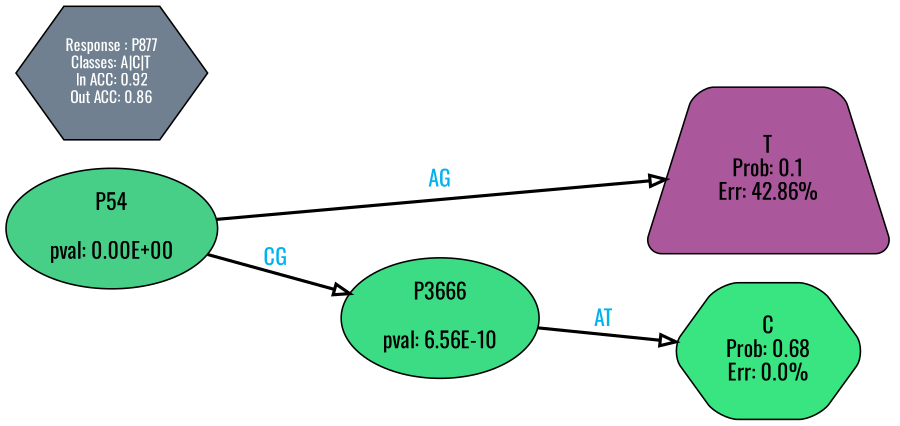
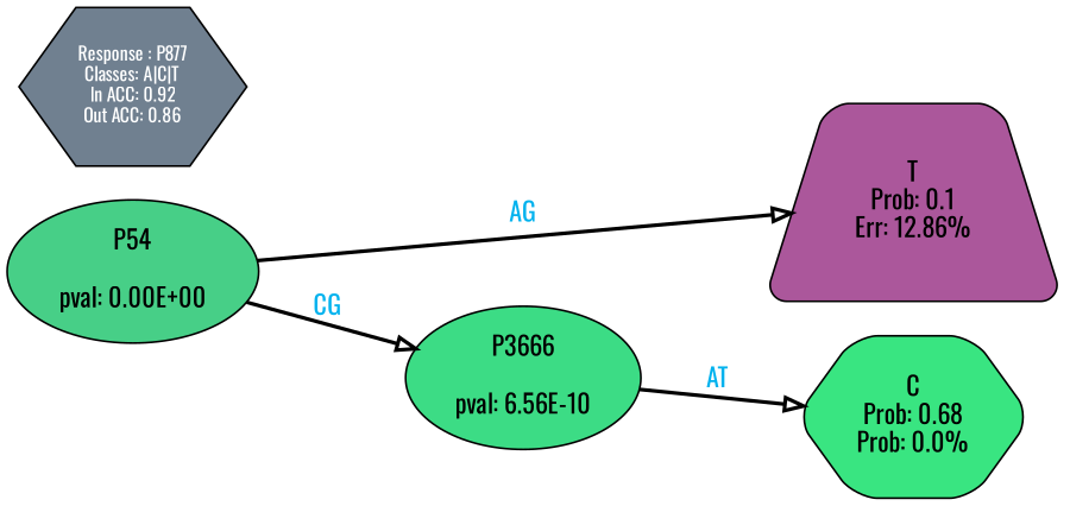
  digraph {
    fontname=Oswald
    rankdir=LR
    ranksep=equally
    splines=polylines
    node [color=black fontname=Oswald shape=hexagon style="filled, rounded"]
    edge [arrowhead=onormal fontcolor=deepskyblue2 fontname=Oswald style=bold]
-   n1 [fillcolor="#ab579b" label="T\nProb: 0.1\nErr: 42.86%" shape=trapezium]
-   n2 [fillcolor="#39e581" label="C\nProb: 0.68\nErr: 0.0%"]
+   n1 [fillcolor="#ab579b" label="T\nProb: 0.1\nErr: 12.86%" shape=trapezium]
+   n2 [fillcolor="#39e581" label="C\nProb: 0.68\nProb: 0.0%"]
    n3 [align=left fillcolor=slategray fontcolor=white fontsize=10 label="Response : P877\nClasses: A|C|T\nIn ACC: 0.92\nOut ACC: 0.86\n" style=filled]
    n4 [fillcolor="#47cf87" label="P54\n\npval: 0.00E+00" shape=ellipse]
    n5 [fillcolor="#3cdc85" label="P3666\n\npval: 6.56E-10" shape=ellipse]
    subgraph sub_1 {
      rank=same
      n1
      n2
    }
    subgraph sub_2 {
      rank=same
      n3
      n4
    }
    n4 -> n1 [label=AG]
    n4 -> n5 [label=CG]
    n5 -> n2 [label=AT]
  }
